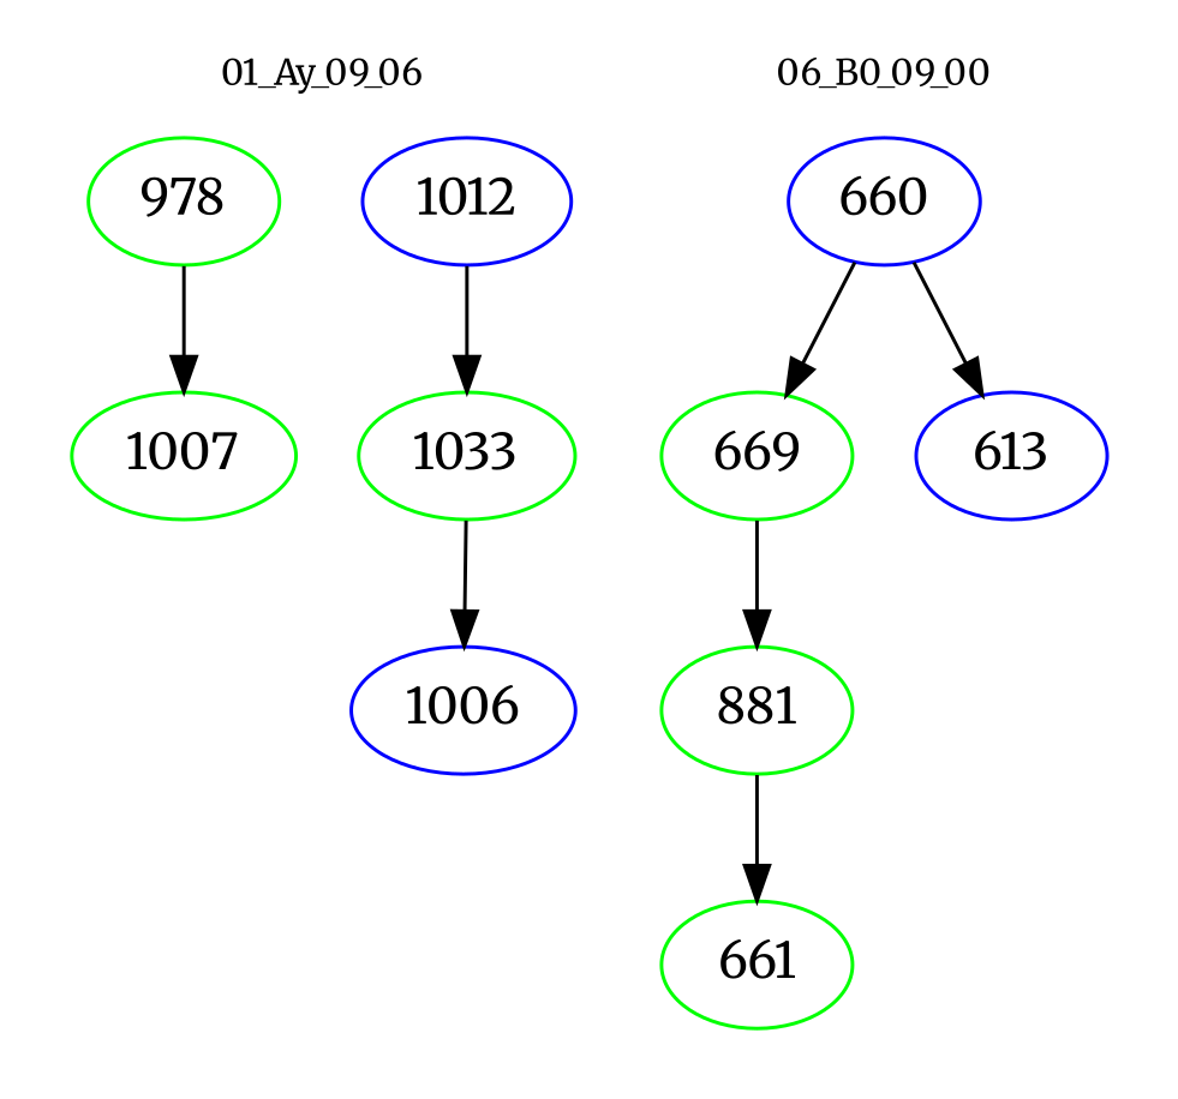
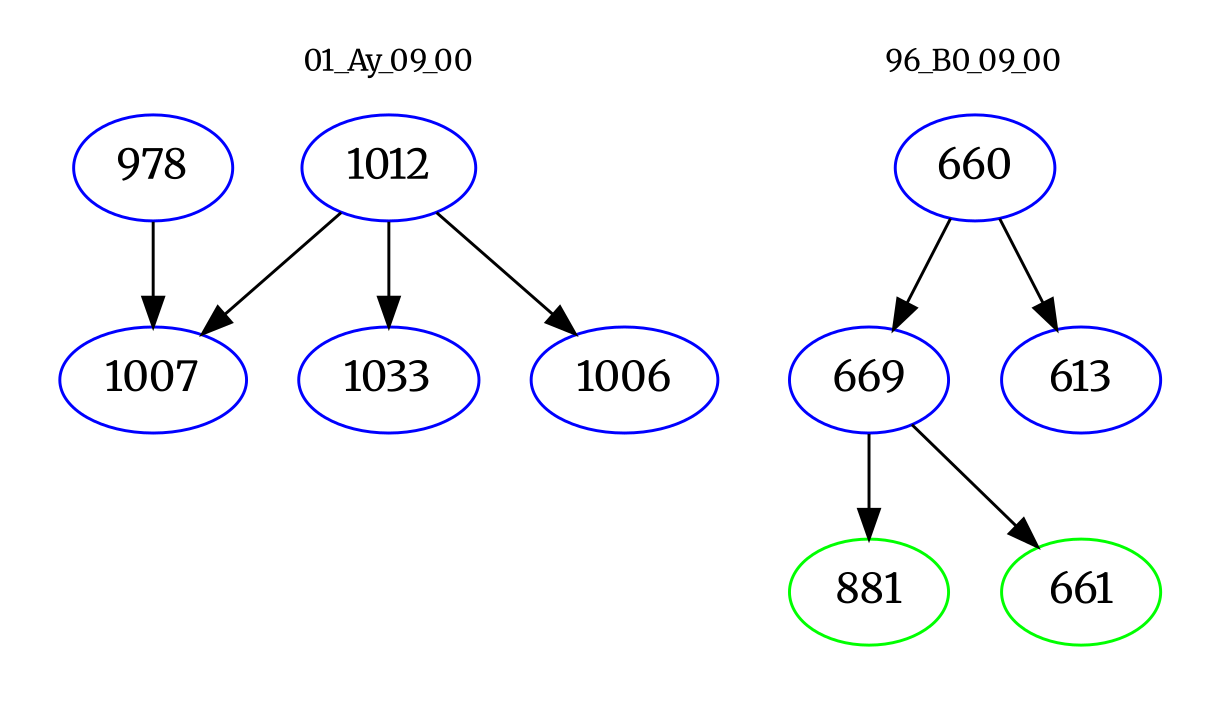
  digraph {
    fontname=Merriweather
    node [color=blue fontname=Merriweather]
    edge [color=black fontname=Merriweather]
    n1 [label=1012]
-   n2 [color=green label=1007]
-   n3 [color=green label=1033]
+   n2 [label=1007]
+   n3 [label=1033]
    n4 [label=1006]
-   n5 [color=green label=978]
-   n6 [color=green label=669]
+   n5 [label=978]
+   n6 [label=669]
    n7 [label=660]
    n8 [color=green label=881]
    n9 [color=green label=661]
    n10 [label=613]
    subgraph cluster_1 {
      color=white
      fontsize=10
-     label="01_Ay_09_06"
+     label="01_Ay_09_00"
      n1
      n2
      n3
      n4
      n5
    }
    subgraph cluster_2 {
      color=white
      fontsize=10
-     label="06_B0_09_00"
+     label="96_B0_09_00"
      n6
      n7
      n8
      n9
      n10
    }
+   n1 -> n2
    n1 -> n3
-   n3 -> n4
+   n1 -> n4
    n5 -> n2
    n6 -> n8
-   n8 -> n9
+   n6 -> n9
    n7 -> n6
    n7 -> n10
  }
